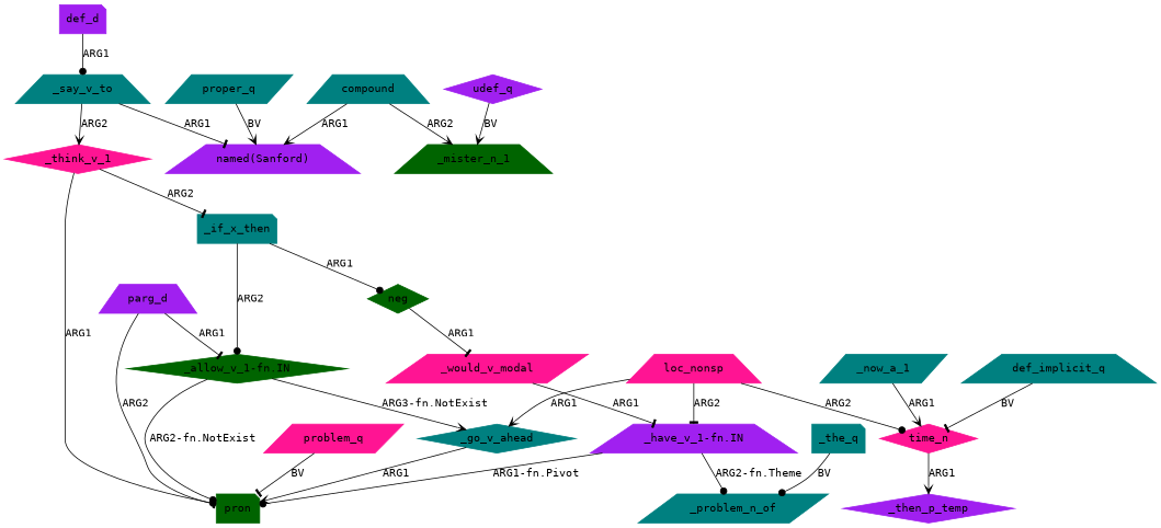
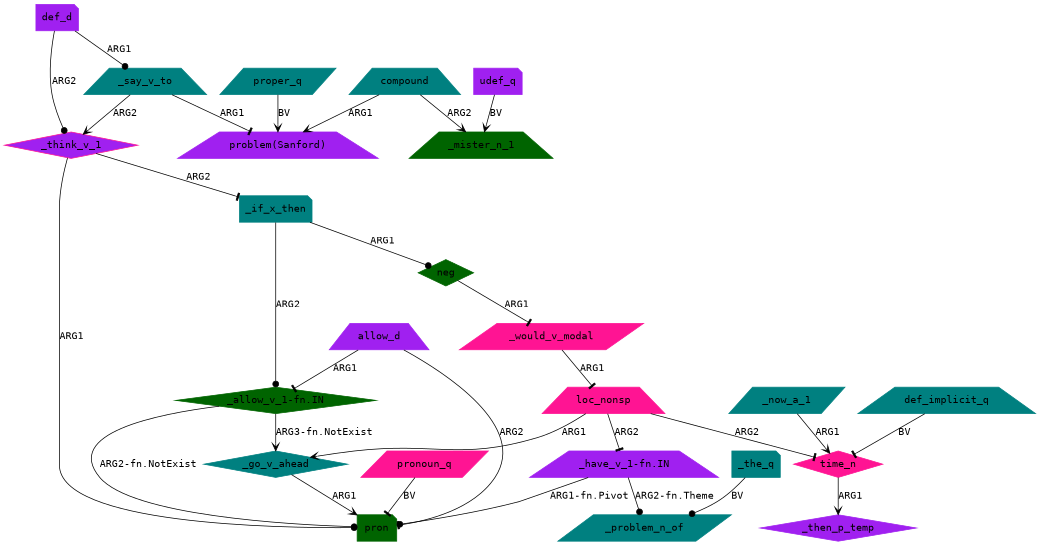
  digraph {
    fontname="DejaVu Sans Mono"
    node [color=teal fontname="DejaVu Sans Mono" shape=trapezium style=filled]
    edge [arrowhead=tee fontname="DejaVu Sans Mono"]
-   "named(Sanford)" [color=purple]
+   "named(Sanford)" [color=purple label="problem(Sanford)"]
    _say_v_to
-   _think_v_1 [color=deeppink shape=diamond]
+   _think_v_1 [color=deeppink shape=diamond fillcolor=purple]
    _if_x_then [shape=note]
    pron [color=darkgreen shape=note]
    neg [color=darkgreen shape=diamond]
    _would_v_modal [color=deeppink shape=parallelogram]
    "_have_v_1-fn.IN" [color=purple]
    _problem_n_of [shape=parallelogram]
    "_allow_v_1-fn.IN" [color=darkgreen shape=diamond]
    _go_v_ahead [shape=diamond]
    compound
    _mister_n_1 [color=darkgreen]
    _the_q [shape=note]
-   udef_q [color=purple shape=diamond]
+   udef_q [color=purple shape=note]
    loc_nonsp [color=deeppink]
    time_n [color=deeppink shape=diamond]
    _then_p_temp [color=purple shape=diamond]
-   parg_d [color=purple]
-   pronoun_q [color=deeppink shape=parallelogram label=problem_q]
+   parg_d [color=purple label=allow_d]
+   pronoun_q [color=deeppink shape=parallelogram]
    _now_a_1 [shape=parallelogram]
    proper_q [shape=parallelogram]
    n23 [color=purple label=def_d shape=note]
    def_implicit_q
    _say_v_to -> "named(Sanford)" [label=ARG1]
    _say_v_to -> _think_v_1 [arrowhead=vee label=ARG2]
    _think_v_1 -> _if_x_then [label=ARG2]
    _think_v_1 -> pron [arrowhead=dot label=ARG1]
    _if_x_then -> neg [arrowhead=dot label=ARG1]
    _if_x_then -> "_allow_v_1-fn.IN" [arrowhead=dot label=ARG2]
    neg -> _would_v_modal [label=ARG1]
-   _would_v_modal -> "_have_v_1-fn.IN" [label=ARG1]
+   _would_v_modal -> loc_nonsp [label=ARG1]
    "_have_v_1-fn.IN" -> pron [arrowhead=dot label="ARG1-fn.Pivot"]
    "_have_v_1-fn.IN" -> _problem_n_of [arrowhead=dot label="ARG2-fn.Theme"]
    "_allow_v_1-fn.IN" -> pron [arrowhead=dot label="ARG2-fn.NotExist"]
    "_allow_v_1-fn.IN" -> _go_v_ahead [arrowhead=vee label="ARG3-fn.NotExist"]
    _go_v_ahead -> pron [arrowhead=vee label=ARG1]
    compound -> "named(Sanford)" [arrowhead=vee label=ARG1]
    compound -> _mister_n_1 [arrowhead=vee label=ARG2]
    _the_q -> _problem_n_of [arrowhead=dot label=BV]
    udef_q -> _mister_n_1 [arrowhead=vee label=BV]
    loc_nonsp -> "_have_v_1-fn.IN" [label=ARG2]
    loc_nonsp -> _go_v_ahead [arrowhead=vee label=ARG1]
-   loc_nonsp -> time_n [arrowhead=dot label=ARG2]
+   loc_nonsp -> time_n [label=ARG2]
    time_n -> _then_p_temp [arrowhead=vee label=ARG1]
    parg_d -> pron [label=ARG2]
    parg_d -> "_allow_v_1-fn.IN" [label=ARG1]
    pronoun_q -> pron [label=BV]
    _now_a_1 -> time_n [arrowhead=vee label=ARG1]
    proper_q -> "named(Sanford)" [arrowhead=vee label=BV]
    n23 -> _say_v_to [arrowhead=dot label=ARG1]
+   n23 -> _think_v_1 [arrowhead=dot label=ARG2]
    def_implicit_q -> time_n [label=BV]
  }
